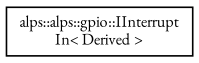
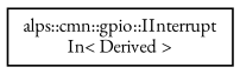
  digraph {
    rankdir=LR
    fontname="EB Garamond"
-   n1 [color=black fillcolor=white fontname="EB Garamond" fontsize=10 height=0.2 label="alps::alps::gpio::IInterrupt\lIn\< Derived \>" shape=record style=filled width=0.4]
+   n1 [color=black fillcolor=white fontname="EB Garamond" fontsize=10 height=0.2 label="alps::cmn::gpio::IInterrupt\lIn\< Derived \>" shape=record style=filled width=0.4]
  }
